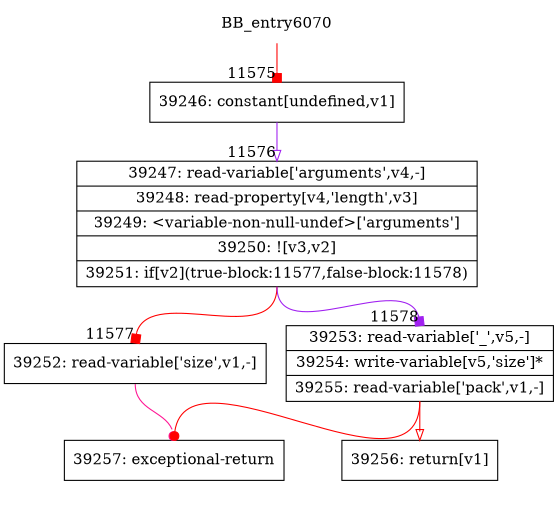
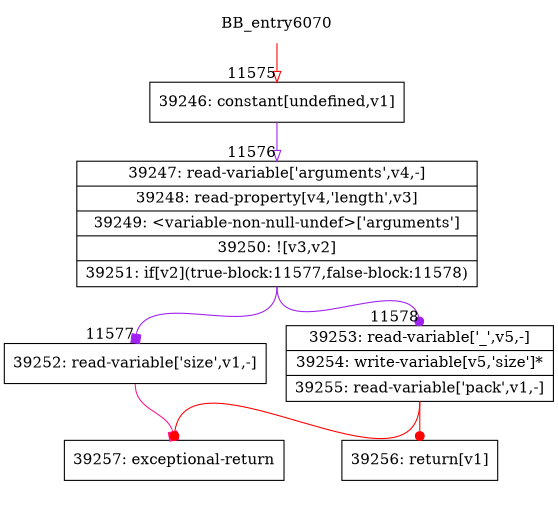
  digraph {
    rankdir=TD
    node [shape=record]
    edge [arrowhead=dot color=red headport=n tailport=s]
    n1 [label=BB_entry6070 shape=none]
    n2 [label="{39246: constant[undefined,v1]}"]
    n3 [label="{39247: read-variable['arguments',v4,-]|39248: read-property[v4,'length',v3]|39249: \<variable-non-null-undef\>['arguments']|39250: ![v3,v2]|39251: if[v2](true-block:11577,false-block:11578)}"]
    n4 [label="{39252: read-variable['size',v1,-]}"]
    n5 [label="{39253: read-variable['_',v5,-]|39254: write-variable[v5,'size']*|39255: read-variable['pack',v1,-]}"]
    n6 [label="{39257: exceptional-return}"]
    n7 [label="{39256: return[v1]}"]
-   n1 -> n2 [arrowhead=box headlabel="    11575"]
+   n1 -> n2 [arrowhead=onormal headlabel="    11575"]
    n2 -> n3 [arrowhead=onormal color=purple headlabel="      11576"]
-   n3 -> n4 [arrowhead=box headlabel="      11577"]
-   n3 -> n5 [arrowhead=box color=purple headlabel="      11578"]
-   n4 -> n6 [color=deeppink]
+   n3 -> n4 [arrowhead=box color=purple headlabel="      11577"]
+   n3 -> n5 [color=purple headlabel="      11578"]
+   n4 -> n6 [arrowhead=box color=deeppink]
    n5 -> n6
-   n5 -> n7 [arrowhead=onormal]
+   n5 -> n7
  }
